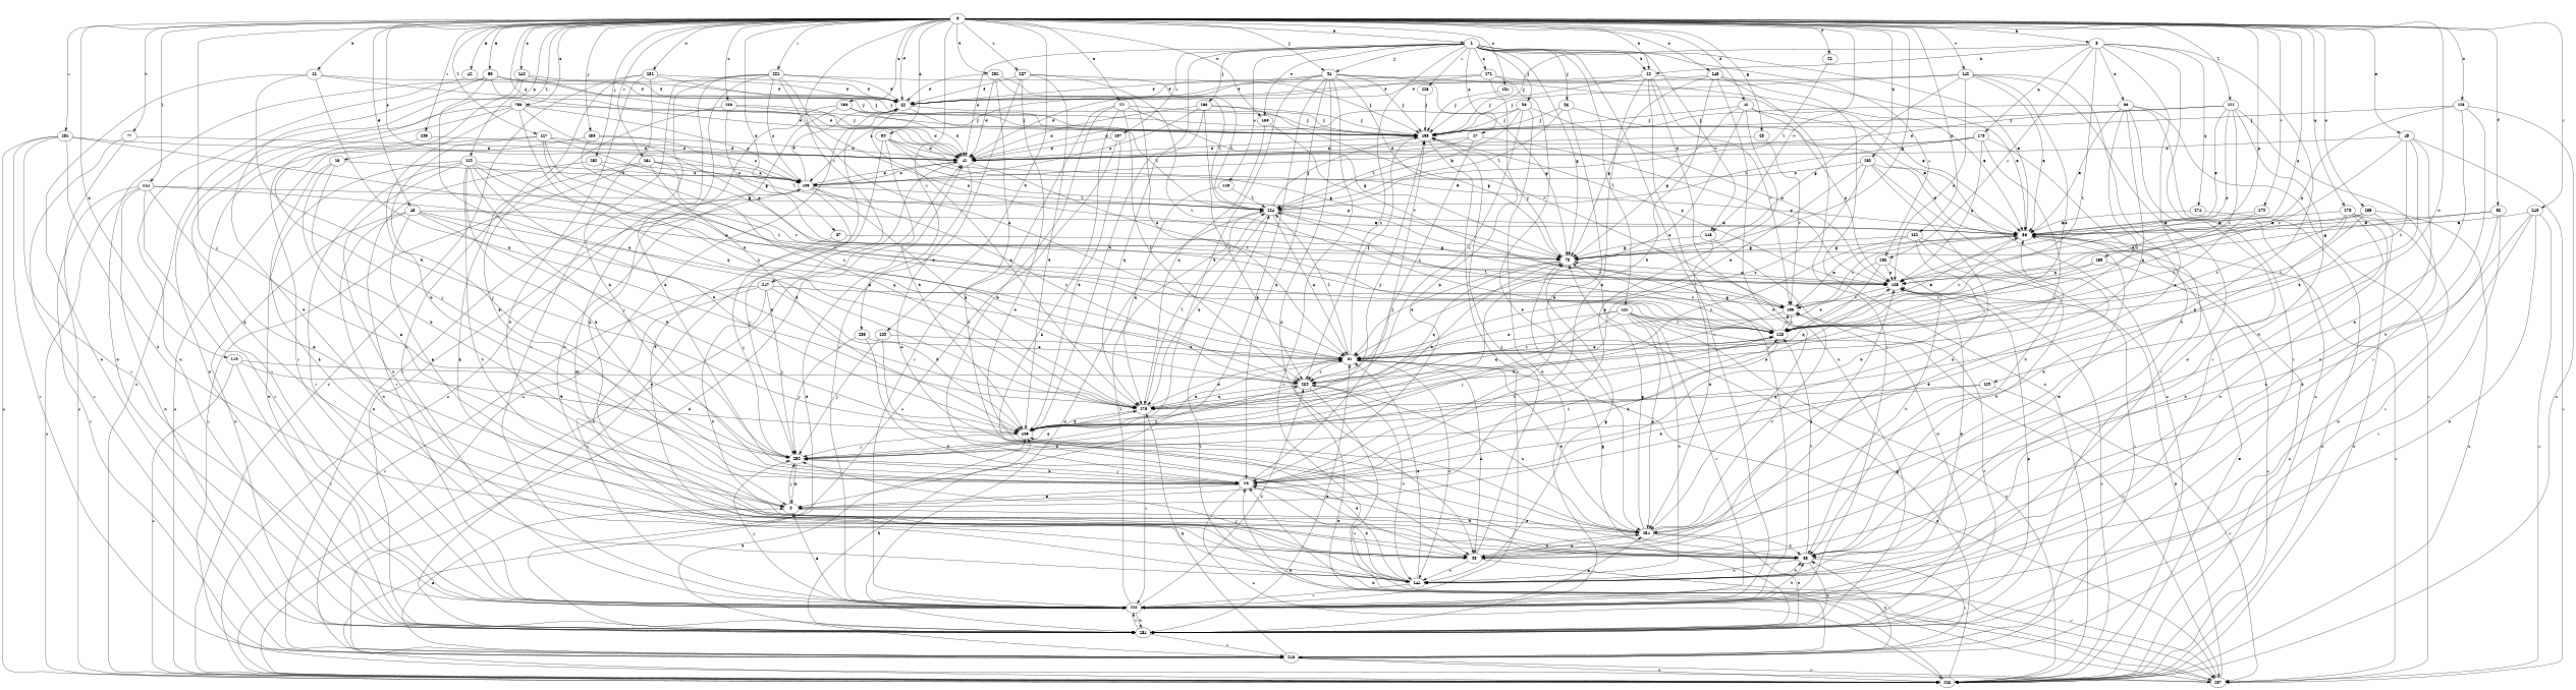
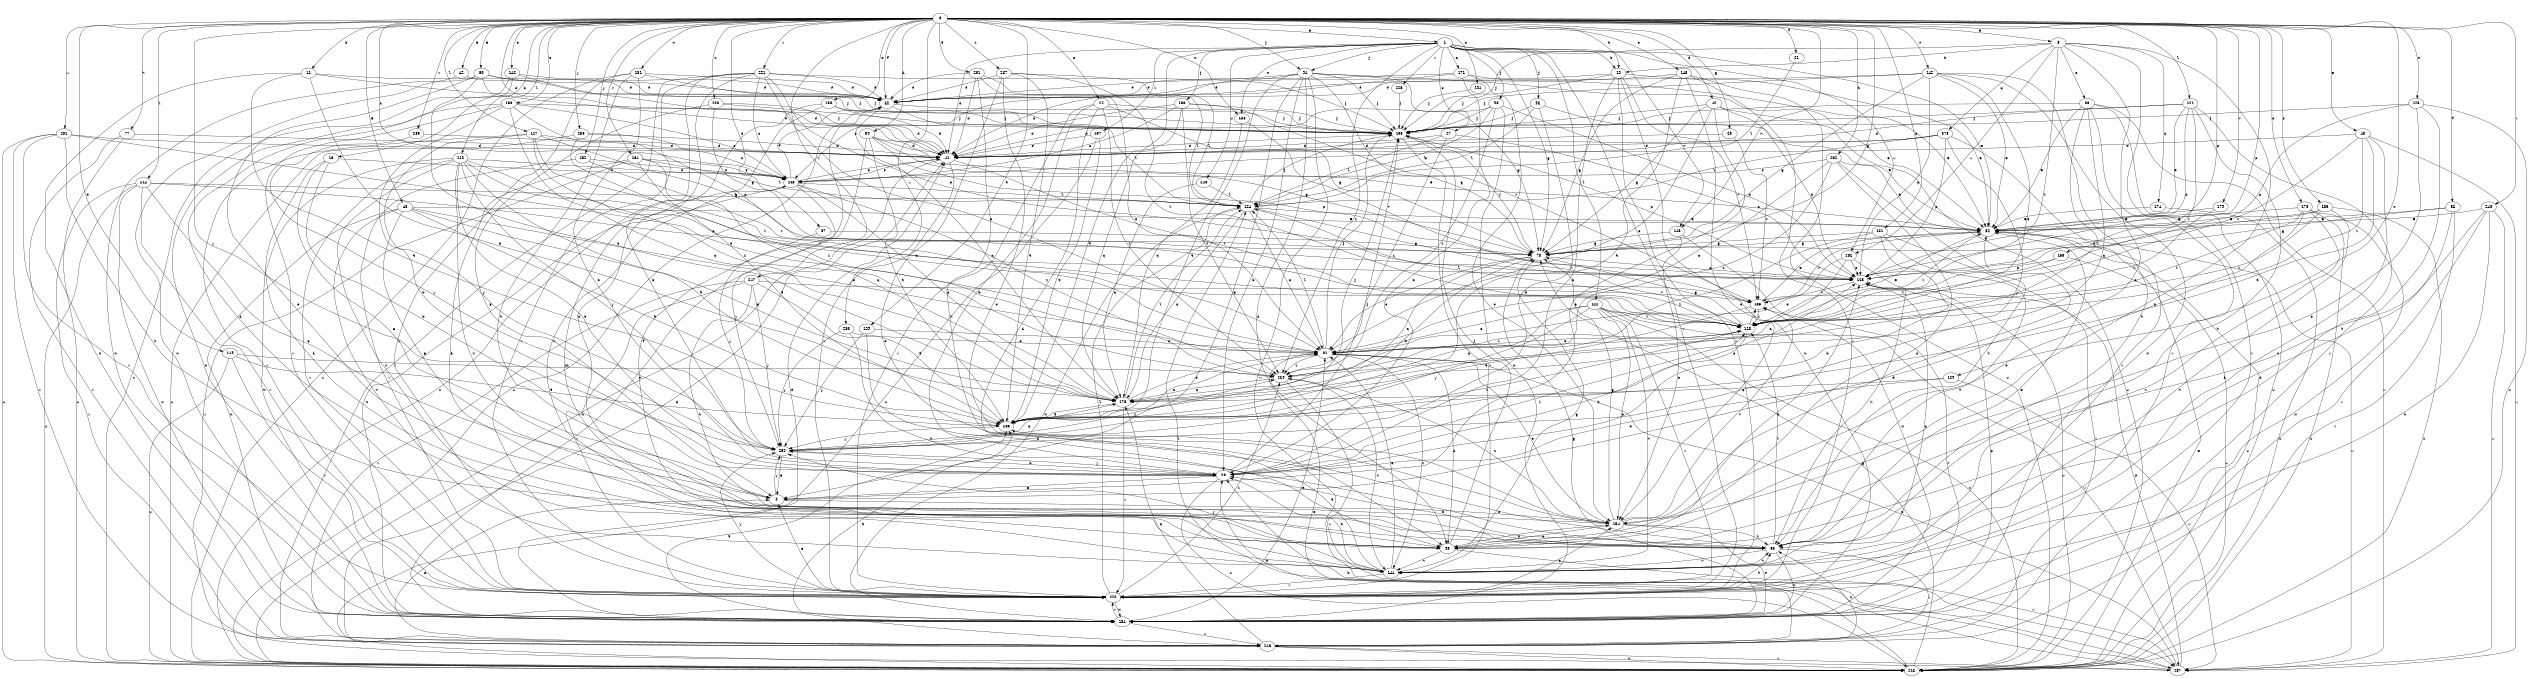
  strict digraph {
    fontname="DejaVu Sans Mono"
    node [fontname="DejaVu Sans Mono"]
    edge [fontname="DejaVu Sans Mono"]
    0
    1
    3
    10
    11
    19
    22
    n8 [label=46]
    37
    41
    42
    43
    48
    50
    56
    61
    62
    63
    73
    77
    89
    94
    114
    117
    119
    121
    125
    129
    131
    133
    142
    143
    146
    148
    149
    150
-   153 [label=753]
+   153
    158
    161
    165
    170
    179
    184
    188
    194
    195
    199
    201
    202
    221
    230
    231
    238
    240
    247
    252
    253
    259
    263
    267
    27
-   52 [label=58]
+   52
    96
    98
    100
    107
    122
    171
    205
    210
    225
    226
    236
    269
    9
    30
    93
    103
    113
-   173
+   173 [label=373]
    174
    248
    20
    134
    175
    185
    216
    31
    154
    237
    144
    124
    83
    0 -> 1 [label=a]
    0 -> 3 [label=a]
    0 -> 10 [label=b]
    0 -> 11 [label=b]
    0 -> 19 [label=b]
    0 -> 22 [label=c]
    0 -> n8 [label=d]
    0 -> 37 [label=d]
    0 -> 41 [label=d]
    0 -> 42 [label=e]
    0 -> 43 [label=e]
    0 -> 48 [label=e]
    0 -> 50 [label=e]
    0 -> 56 [label=f]
    0 -> 61 [label=f]
    0 -> 62 [label=f]
    0 -> 63 [label=g]
    0 -> 73 [label=g]
    0 -> 77 [label=h]
    0 -> 89 [label=i]
    0 -> 94 [label=j]
    0 -> 114 [label=l]
    0 -> 117 [label=l]
    0 -> 119 [label=l]
    0 -> 121 [label=l]
    0 -> 125 [label=m]
    0 -> 129 [label=m]
    0 -> 131 [label=m]
    0 -> 133 [label=m]
    0 -> 142 [label=n]
    0 -> 143 [label=n]
    0 -> 146 [label=o]
    0 -> 148 [label=o]
    0 -> 149 [label=o]
    0 -> 150 [label=o]
    0 -> 153 [label=o]
    0 -> 158 [label=p]
    0 -> 161 [label=p]
    0 -> 165 [label=p]
    0 -> 170 [label=q]
    0 -> 179 [label=r]
    0 -> 184 [label=r]
    0 -> 188 [label=s]
    0 -> 194 [label=s]
    0 -> 195 [label=s]
    0 -> 199 [label=t]
    0 -> 201 [label=t]
    0 -> 202 [label=t]
    0 -> 221 [label=v]
    0 -> 230 [label=w]
    0 -> 231 [label=w]
    0 -> 238 [label=x]
    0 -> 240 [label=x]
    0 -> 247 [label=x]
    0 -> 252 [label=y]
    0 -> 253 [label=y]
    0 -> 259 [label=y]
    0 -> 263 [label=z]
    0 -> 267 [label=z]
    1 -> 19 [label=b]
    1 -> 41 [label=d]
    1 -> 73 [label=g]
    1 -> 94 [label=j]
    1 -> 133 [label=m]
    1 -> 143 [label=n]
    1 -> 27 [label=c]
    1 -> 52 [label=e]
    1 -> 96 [label=j]
    1 -> 98 [label=j]
    1 -> 100 [label=j]
    1 -> 107 [label=k]
    1 -> 122 [label=l]
    1 -> 171 [label=q]
    1 -> 205 [label=t]
    1 -> 210 [label=u]
    1 -> 225 [label=v]
    1 -> 226 [label=v]
    1 -> 236 [label=w]
    1 -> 269 [label=z]
    3 -> 19 [label=b]
    3 -> 236 [label=w]
    3 -> 9 [label=a]
    3 -> 30 [label=c]
    3 -> 93 [label=i]
    3 -> 103 [label=j]
    3 -> 113 [label=k]
    3 -> 173 [label=q]
    3 -> 174 [label=q]
    3 -> 248 [label=x]
    10 -> 195 [label=s]
    10 -> 9 [label=a]
    10 -> 93 [label=i]
    10 -> 20 [label=b]
    11 -> 62 [label=f]
    11 -> 205 [label=t]
    11 -> 103 [label=j]
    11 -> 134 [label=m]
    11 -> 175 [label=q]
    19 -> 62 [label=f]
    19 -> 52 [label=e]
    19 -> 226 [label=v]
    19 -> 103 [label=j]
    19 -> 20 [label=b]
    19 -> 134 [label=m]
    19 -> 185 [label=r]
    22 -> 73 [label=g]
    22 -> 226 [label=v]
    22 -> 269 [label=z]
    22 -> 93 [label=i]
    22 -> 103 [label=j]
    22 -> 20 [label=b]
    n8 -> 73 [label=g]
    n8 -> 165 [label=p]
    n8 -> 9 [label=a]
    n8 -> 103 [label=j]
    n8 -> 216 [label=u]
    n8 -> 31 [label=c]
    37 -> 73 [label=g]
    37 -> 259 [label=y]
    41 -> 195 [label=s]
    41 -> 113 [label=k]
    41 -> 216 [label=u]
    41 -> 154 [label=o]
    42 -> 62 [label=f]
    42 -> 134 [label=m]
    43 -> 41 [label=d]
    43 -> 205 [label=t]
    43 -> 113 [label=k]
    43 -> 185 [label=r]
    43 -> 237 [label=w]
    43 -> 144 [label=n]
    48 -> 52 [label=e]
    48 -> 205 [label=t]
    48 -> 9 [label=a]
    48 -> 134 [label=m]
    48 -> 175 [label=q]
    48 -> 31 [label=c]
    48 -> 144 [label=n]
    50 -> 41 [label=d]
    50 -> 62 [label=f]
    50 -> 103 [label=j]
    50 -> 134 [label=m]
    50 -> 175 [label=q]
    50 -> 154 [label=o]
    56 -> 73 [label=g]
    56 -> 52 [label=e]
    56 -> 93 [label=i]
    56 -> 248 [label=x]
    61 -> 124 [label=l]
    62 -> 103 [label=j]
    62 -> 175 [label=q]
    62 -> 216 [label=u]
    62 -> 124 [label=l]
    63 -> 41 [label=d]
    63 -> 185 [label=r]
    73 -> 165 [label=p]
    73 -> 205 [label=t]
    73 -> 103 [label=j]
    73 -> 175 [label=q]
    73 -> 31 [label=c]
    77 -> 41 [label=d]
    77 -> 248 [label=x]
    77 -> 216 [label=u]
    89 -> 41 [label=d]
    89 -> 73 [label=g]
    89 -> 165 [label=p]
    89 -> 52 [label=e]
    89 -> 205 [label=t]
    89 -> 134 [label=m]
    94 -> 62 [label=f]
    94 -> 73 [label=g]
    94 -> 195 [label=s]
    94 -> 52 [label=e]
    94 -> 205 [label=t]
    94 -> 9 [label=a]
    94 -> 93 [label=i]
    94 -> 103 [label=j]
    94 -> 20 [label=b]
    94 -> 185 [label=r]
    94 -> 237 [label=w]
    114 -> 165 [label=p]
    114 -> 226 [label=v]
    114 -> 9 [label=a]
    114 -> 248 [label=x]
    114 -> 134 [label=m]
    114 -> 216 [label=u]
    114 -> 124 [label=l]
    117 -> 41 [label=d]
    117 -> 73 [label=g]
    117 -> 259 [label=y]
    117 -> 226 [label=v]
    117 -> 269 [label=z]
    117 -> 113 [label=k]
    119 -> 195 [label=s]
    119 -> 259 [label=y]
    119 -> 205 [label=t]
    119 -> 226 [label=v]
    119 -> 113 [label=k]
    119 -> 20 [label=b]
    119 -> 134 [label=m]
    119 -> 31 [label=c]
    119 -> 144 [label=n]
    119 -> 83 [label=h]
    121 -> 41 [label=d]
    121 -> 165 [label=p]
    121 -> 52 [label=e]
    121 -> 226 [label=v]
    121 -> 103 [label=j]
    121 -> 113 [label=k]
    121 -> 83 [label=h]
    125 -> 165 [label=p]
    125 -> 103 [label=j]
    125 -> 216 [label=u]
    125 -> 154 [label=o]
    125 -> 83 [label=h]
    129 -> 20 [label=b]
    129 -> 175 [label=q]
    129 -> 237 [label=w]
    131 -> 62 [label=f]
    131 -> 226 [label=v]
    131 -> 103 [label=j]
    131 -> 20 [label=b]
    131 -> 216 [label=u]
    131 -> 83 [label=h]
    133 -> 175 [label=q]
    133 -> 185 [label=r]
    142 -> 62 [label=f]
    142 -> 73 [label=g]
    142 -> 165 [label=p]
    142 -> 52 [label=e]
    142 -> 103 [label=j]
    142 -> 134 [label=m]
    142 -> 31 [label=c]
    142 -> 83 [label=h]
    143 -> 73 [label=g]
    143 -> 134 [label=m]
    143 -> 154 [label=o]
    146 -> 41 [label=d]
    146 -> 62 [label=f]
    146 -> 93 [label=i]
    146 -> 216 [label=u]
    148 -> 62 [label=f]
    148 -> 73 [label=g]
    148 -> 205 [label=t]
    148 -> 226 [label=v]
    148 -> 216 [label=u]
    148 -> 154 [label=o]
    149 -> 205 [label=t]
    149 -> 226 [label=v]
    149 -> 269 [label=z]
    149 -> 216 [label=u]
    150 -> 41 [label=d]
    150 -> 103 [label=j]
    150 -> 216 [label=u]
    150 -> 144 [label=n]
    153 -> 165 [label=p]
    153 -> 195 [label=s]
    153 -> 226 [label=v]
    153 -> 103 [label=j]
    153 -> 20 [label=b]
    153 -> 134 [label=m]
    153 -> 175 [label=q]
    158 -> 165 [label=p]
    158 -> 113 [label=k]
    158 -> 216 [label=u]
    161 -> 73 [label=g]
    161 -> 269 [label=z]
    161 -> 248 [label=x]
    161 -> 20 [label=b]
    161 -> 83 [label=h]
    165 -> 185 [label=r]
    165 -> 216 [label=u]
    170 -> 52 [label=e]
    170 -> 113 [label=k]
    170 -> 134 [label=m]
    170 -> 216 [label=u]
    170 -> 154 [label=o]
    170 -> 144 [label=n]
    179 -> 52 [label=e]
    179 -> 113 [label=k]
    184 -> 195 [label=s]
    184 -> 205 [label=t]
    184 -> 93 [label=i]
    184 -> 175 [label=q]
    184 -> 237 [label=w]
    184 -> 124 [label=l]
    188 -> 165 [label=p]
    188 -> 52 [label=e]
    188 -> 113 [label=k]
    188 -> 216 [label=u]
    188 -> 144 [label=n]
    194 -> 103 [label=j]
    195 -> 41 [label=d]
    195 -> 62 [label=f]
    195 -> 259 [label=y]
    195 -> 269 [label=z]
    195 -> 134 [label=m]
    195 -> 175 [label=q]
    195 -> 124 [label=l]
    199 -> 259 [label=y]
    199 -> 93 [label=i]
    199 -> 31 [label=c]
    201 -> 41 [label=d]
    201 -> 62 [label=f]
    201 -> 31 [label=c]
    201 -> 124 [label=l]
    201 -> 83 [label=h]
    202 -> 195 [label=s]
    202 -> 52 [label=e]
    202 -> 269 [label=z]
    202 -> 93 [label=i]
    202 -> 31 [label=c]
    202 -> 83 [label=h]
    221 -> 62 [label=f]
    221 -> 165 [label=p]
    221 -> 195 [label=s]
    221 -> 226 [label=v]
    221 -> 93 [label=i]
    221 -> 103 [label=j]
    221 -> 248 [label=x]
    221 -> 20 [label=b]
    221 -> 31 [label=c]
    230 -> 259 [label=y]
    230 -> 31 [label=c]
    230 -> 83 [label=h]
    231 -> 41 [label=d]
    231 -> 226 [label=v]
    231 -> 248 [label=x]
    231 -> 216 [label=u]
    231 -> 31 [label=c]
    231 -> 83 [label=h]
    238 -> 41 [label=d]
    238 -> 259 [label=y]
    240 -> 52 [label=e]
    240 -> 226 [label=v]
    240 -> 93 [label=i]
    240 -> 134 [label=m]
    240 -> 237 [label=w]
    247 -> 259 [label=y]
    247 -> 205 [label=t]
    247 -> 226 [label=v]
    247 -> 248 [label=x]
    247 -> 185 [label=r]
    247 -> 83 [label=h]
    252 -> 195 [label=s]
    252 -> 226 [label=v]
    252 -> 185 [label=r]
    253 -> 41 [label=d]
    253 -> 195 [label=s]
    253 -> 269 [label=z]
    253 -> 216 [label=u]
    259 -> 269 [label=z]
    259 -> 9 [label=a]
    259 -> 113 [label=k]
    259 -> 20 [label=b]
    259 -> 175 [label=q]
    263 -> 41 [label=d]
    263 -> 73 [label=g]
    263 -> 9 [label=a]
    263 -> 103 [label=j]
    267 -> 62 [label=f]
    267 -> 205 [label=t]
    267 -> 226 [label=v]
    267 -> 113 [label=k]
    267 -> 154 [label=o]
    267 -> 124 [label=l]
    27 -> 41 [label=d]
    27 -> 165 [label=p]
    27 -> 269 [label=z]
    27 -> 124 [label=l]
    52 -> 73 [label=g]
    52 -> 113 [label=k]
    52 -> 185 [label=r]
    52 -> 216 [label=u]
    52 -> 237 [label=w]
    96 -> 52 [label=e]
    96 -> 103 [label=j]
    96 -> 20 [label=b]
    96 -> 124 [label=l]
    98 -> 41 [label=d]
    98 -> 165 [label=p]
    98 -> 269 [label=z]
    98 -> 103 [label=j]
    98 -> 134 [label=m]
    98 -> 124 [label=l]
    100 -> 41 [label=d]
    100 -> 73 [label=g]
    100 -> 195 [label=s]
    100 -> 269 [label=z]
    100 -> 103 [label=j]
    100 -> 175 [label=q]
    107 -> 41 [label=d]
    107 -> 205 [label=t]
    107 -> 216 [label=u]
    122 -> 259 [label=y]
    122 -> 226 [label=v]
    122 -> 113 [label=k]
    122 -> 175 [label=q]
    122 -> 216 [label=u]
    122 -> 31 [label=c]
    122 -> 154 [label=o]
    122 -> 237 [label=w]
    122 -> 144 [label=n]
    171 -> 41 [label=d]
    171 -> 62 [label=f]
    171 -> 52 [label=e]
    171 -> 20 [label=b]
    171 -> 154 [label=o]
    205 -> 165 [label=p]
    205 -> 259 [label=y]
    205 -> 103 [label=j]
    205 -> 31 [label=c]
    210 -> 175 [label=q]
    210 -> 124 [label=l]
    225 -> 103 [label=j]
    226 -> 259 [label=y]
    226 -> 269 [label=z]
    226 -> 9 [label=a]
    226 -> 134 [label=m]
    226 -> 154 [label=o]
    226 -> 124 [label=l]
    226 -> 83 [label=h]
    236 -> 165 [label=p]
    236 -> 175 [label=q]
    236 -> 31 [label=c]
    236 -> 83 [label=h]
    269 -> 175 [label=q]
    269 -> 237 [label=w]
    269 -> 144 [label=n]
    9 -> 259 [label=y]
    9 -> 154 [label=o]
    30 -> 52 [label=e]
    30 -> 226 [label=v]
    30 -> 269 [label=z]
    30 -> 103 [label=j]
    30 -> 175 [label=q]
    30 -> 216 [label=u]
    30 -> 237 [label=w]
    93 -> 165 [label=p]
    93 -> 195 [label=s]
    93 -> 103 [label=j]
    93 -> 154 [label=o]
    93 -> 237 [label=w]
    93 -> 144 [label=n]
    103 -> 41 [label=d]
    103 -> 165 [label=p]
    103 -> 226 [label=v]
    113 -> 73 [label=g]
    113 -> 52 [label=e]
    113 -> 20 [label=b]
    113 -> 185 [label=r]
    113 -> 31 [label=c]
    113 -> 124 [label=l]
    173 -> 41 [label=d]
    173 -> 165 [label=p]
    173 -> 195 [label=s]
    173 -> 259 [label=y]
    173 -> 226 [label=v]
    173 -> 124 [label=l]
    174 -> 52 [label=e]
    174 -> 216 [label=u]
    248 -> 41 [label=d]
    248 -> 205 [label=t]
    248 -> 9 [label=a]
    248 -> 20 [label=b]
    248 -> 175 [label=q]
    248 -> 216 [label=u]
    248 -> 237 [label=w]
    248 -> 83 [label=h]
    20 -> 259 [label=y]
    20 -> 9 [label=a]
    20 -> 103 [label=j]
    20 -> 113 [label=k]
    20 -> 216 [label=u]
    134 -> 41 [label=d]
    134 -> 73 [label=g]
    134 -> 165 [label=p]
    134 -> 205 [label=t]
    134 -> 226 [label=v]
    134 -> 248 [label=x]
    134 -> 185 [label=r]
    134 -> 31 [label=c]
    175 -> 205 [label=t]
    175 -> 226 [label=v]
    175 -> 31 [label=c]
    175 -> 124 [label=l]
    185 -> 52 [label=e]
    185 -> 205 [label=t]
    185 -> 113 [label=k]
    216 -> 73 [label=g]
    216 -> 52 [label=e]
    216 -> 31 [label=c]
    31 -> 269 [label=z]
    31 -> 93 [label=i]
    31 -> 103 [label=j]
    31 -> 113 [label=k]
    31 -> 154 [label=o]
    31 -> 144 [label=n]
    31 -> 124 [label=l]
    154 -> 73 [label=g]
    154 -> 52 [label=e]
    154 -> 269 [label=z]
    154 -> 93 [label=i]
    154 -> 134 [label=m]
    154 -> 185 [label=r]
    154 -> 83 [label=h]
    237 -> 165 [label=p]
    237 -> 20 [label=b]
    237 -> 31 [label=c]
    237 -> 124 [label=l]
    144 -> 62 [label=f]
    144 -> 73 [label=g]
    144 -> 165 [label=p]
    144 -> 259 [label=y]
    144 -> 205 [label=t]
    144 -> 226 [label=v]
    144 -> 20 [label=b]
    144 -> 31 [label=c]
    144 -> 83 [label=h]
    124 -> 52 [label=e]
    124 -> 103 [label=j]
    124 -> 113 [label=k]
    124 -> 134 [label=m]
    124 -> 175 [label=q]
    124 -> 31 [label=c]
    83 -> 52 [label=e]
    83 -> 113 [label=k]
    83 -> 248 [label=x]
    83 -> 20 [label=b]
    83 -> 134 [label=m]
    83 -> 144 [label=n]
  }
